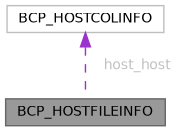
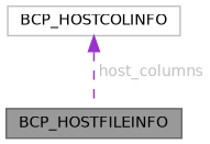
  digraph {
    node [fontname=Helvetica fontsize=10 shape=box style=filled]
    n1 [color=gray40 fillcolor=grey60 fontcolor=black height=0.2 label=BCP_HOSTFILEINFO width=0.4]
    n2 [color=grey75 fillcolor=white height=0.2 label=BCP_HOSTCOLINFO width=0.4]
-   n2 -> n1 [color=darkorchid3 dir=back fontcolor=grey fontname=Helvetica fontsize=10 label=" host_host" labelfontname=Helvetica labelfontsize=10 style=dashed]
+   n2 -> n1 [color=darkorchid3 dir=back fontcolor=grey fontname=Helvetica fontsize=10 label=" host_columns" labelfontname=Helvetica labelfontsize=10 style=dashed]
  }
